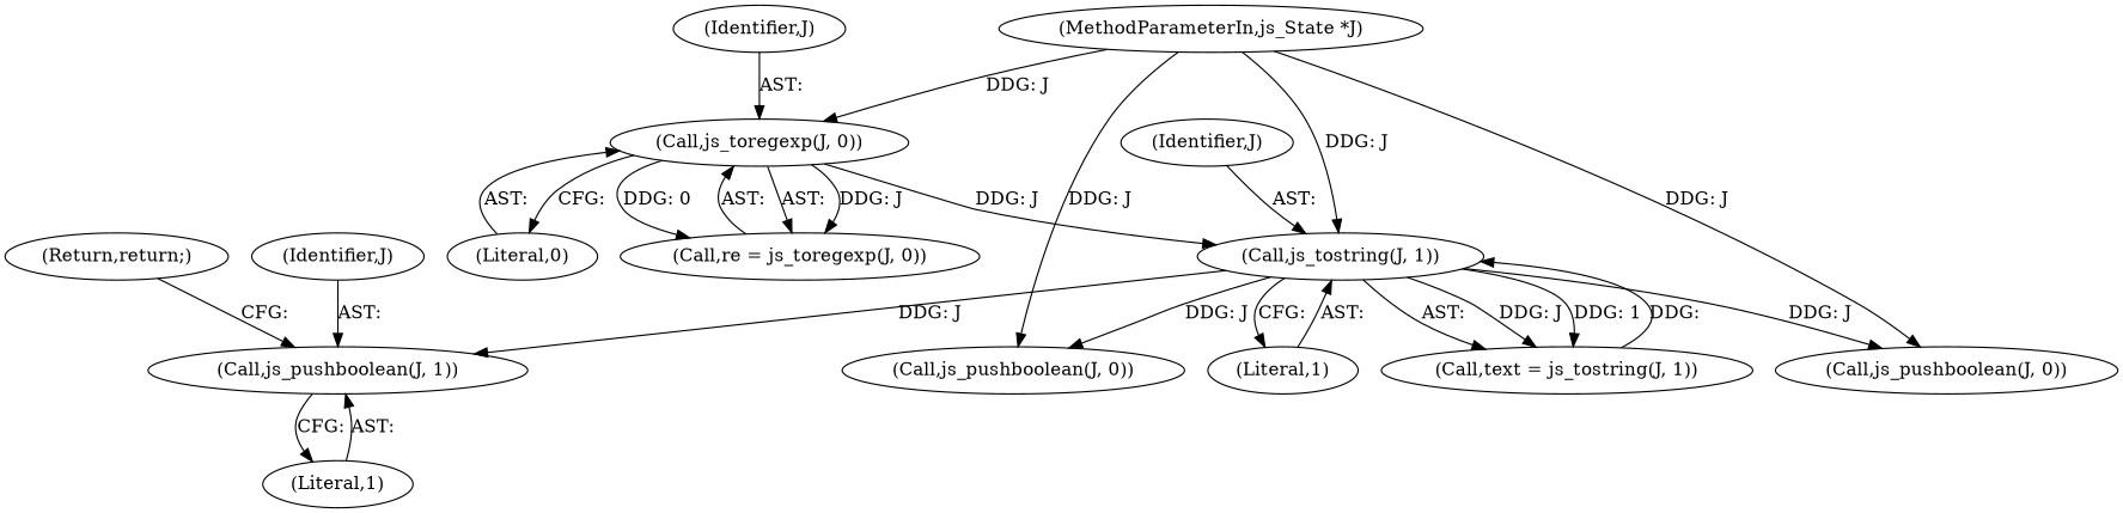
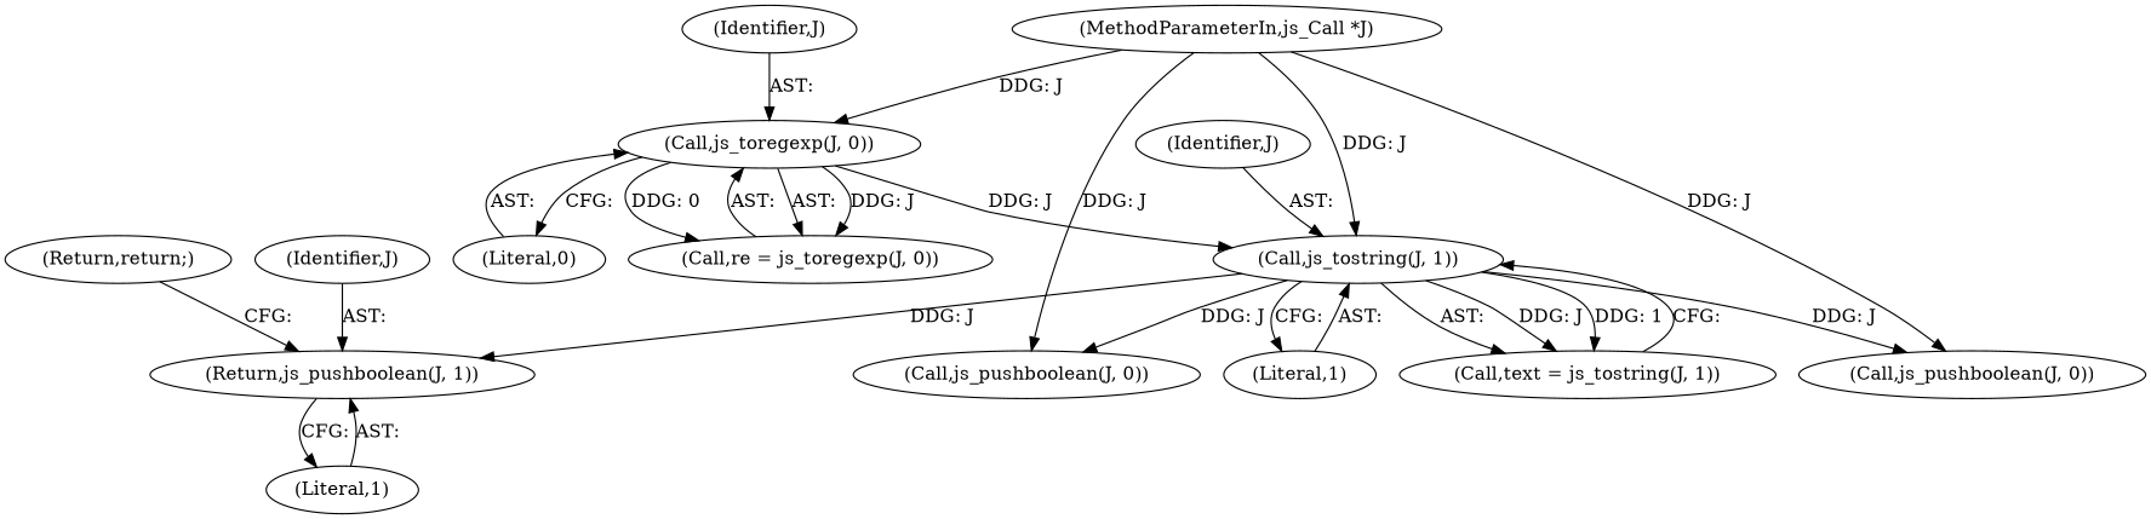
  digraph {
-   n1 [label="(Call,js_pushboolean(J, 1))"]
+   n1 [label="(Return,js_pushboolean(J, 1))"]
    n2 [label="(Literal,1)"]
    n3 [label="(Call,js_tostring(J, 1))"]
    n4 [label="(Call,js_pushboolean(J, 0))"]
    n5 [label="(Call,text = js_tostring(J, 1))"]
    n6 [label="(Call,js_pushboolean(J, 0))"]
    n7 [label="(Literal,1)"]
    n8 [label="(Call,js_toregexp(J, 0))"]
    n9 [label="(Literal,0)"]
    n10 [label="(Call,re = js_toregexp(J, 0))"]
-   n11 [label="(MethodParameterIn,js_State *J)"]
+   n11 [label="(MethodParameterIn,js_Call *J)"]
    n12 [label="(Identifier,J)"]
    n13 [label="(Identifier,J)"]
    n14 [label="(Return,return;)"]
    n15 [label="(Identifier,J)"]
    n1 -> n2 [label="CFG: "]
    n2 -> n1 [label="AST: "]
    n3 -> n1 [label="DDG: J"]
    n3 -> n4 [label="DDG: J"]
    n3 -> n5 [label="AST: "]
    n3 -> n5 [label="DDG: J"]
    n3 -> n5 [label="DDG: 1"]
    n3 -> n6 [label="DDG: J"]
    n3 -> n7 [label="CFG: "]
-   n5 -> n3 [label="DDG: "]
+   n5 -> n3 [label="CFG: "]
    n7 -> n3 [label="AST: "]
    n8 -> n3 [label="DDG: J"]
    n8 -> n9 [label="CFG: "]
    n8 -> n10 [label="AST: "]
    n8 -> n10 [label="DDG: J"]
    n8 -> n10 [label="DDG: 0"]
    n9 -> n8 [label="AST: "]
    n10 -> n8 [label="AST: "]
    n11 -> n3 [label="DDG: J"]
    n11 -> n4 [label="DDG: J"]
    n11 -> n6 [label="DDG: J"]
    n11 -> n8 [label="DDG: J"]
    n12 -> n8 [label="AST: "]
    n13 -> n3 [label="AST: "]
    n14 -> n1 [label="CFG: "]
    n15 -> n1 [label="AST: "]
  }
